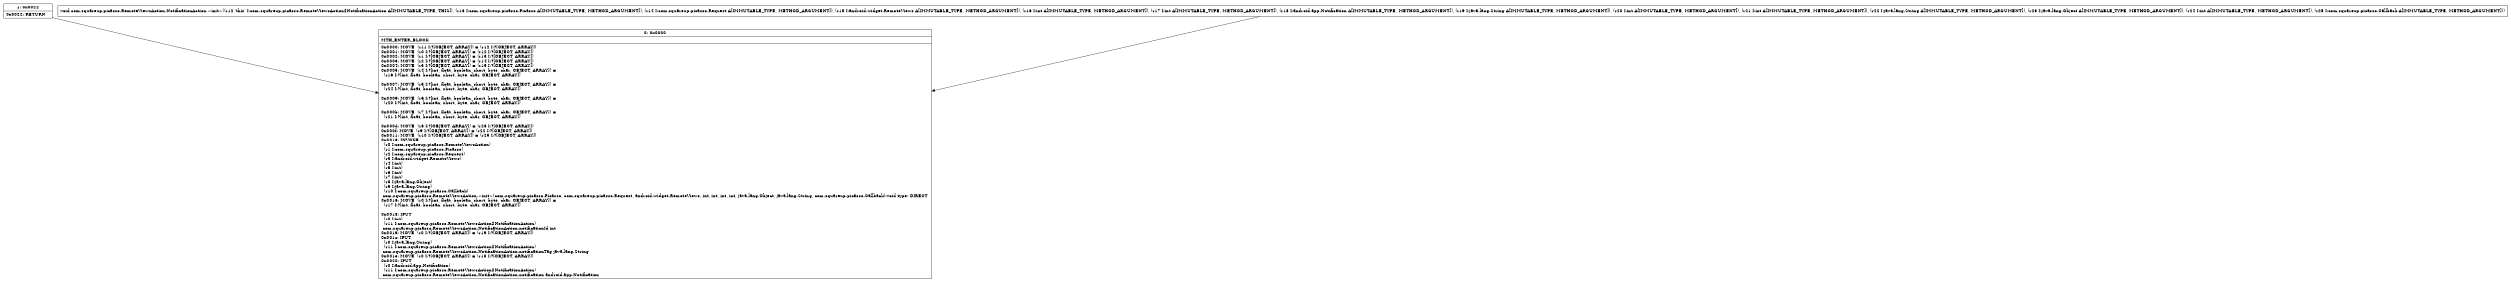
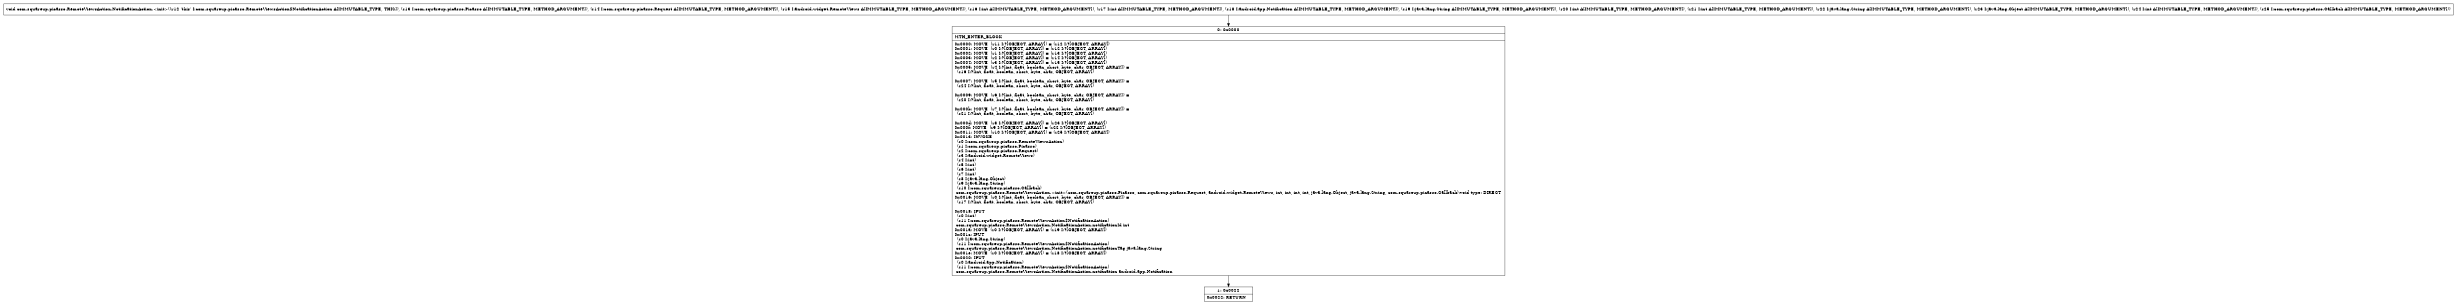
  digraph {
    node [shape=record]
    n1 [label="{0\:\ 0x0000|MTH_ENTER_BLOCK\l|0x0000: MOVE  (r11 I:?[OBJECT, ARRAY]) = (r12 I:?[OBJECT, ARRAY]) \l0x0001: MOVE  (r0 I:?[OBJECT, ARRAY]) = (r12 I:?[OBJECT, ARRAY]) \l0x0002: MOVE  (r1 I:?[OBJECT, ARRAY]) = (r13 I:?[OBJECT, ARRAY]) \l0x0003: MOVE  (r2 I:?[OBJECT, ARRAY]) = (r14 I:?[OBJECT, ARRAY]) \l0x0004: MOVE  (r3 I:?[OBJECT, ARRAY]) = (r15 I:?[OBJECT, ARRAY]) \l0x0005: MOVE  (r4 I:?[int, float, boolean, short, byte, char, OBJECT, ARRAY]) = \l  (r16 I:?[int, float, boolean, short, byte, char, OBJECT, ARRAY])\l \l0x0007: MOVE  (r5 I:?[int, float, boolean, short, byte, char, OBJECT, ARRAY]) = \l  (r24 I:?[int, float, boolean, short, byte, char, OBJECT, ARRAY])\l \l0x0009: MOVE  (r6 I:?[int, float, boolean, short, byte, char, OBJECT, ARRAY]) = \l  (r20 I:?[int, float, boolean, short, byte, char, OBJECT, ARRAY])\l \l0x000b: MOVE  (r7 I:?[int, float, boolean, short, byte, char, OBJECT, ARRAY]) = \l  (r21 I:?[int, float, boolean, short, byte, char, OBJECT, ARRAY])\l \l0x000d: MOVE  (r8 I:?[OBJECT, ARRAY]) = (r23 I:?[OBJECT, ARRAY]) \l0x000f: MOVE  (r9 I:?[OBJECT, ARRAY]) = (r22 I:?[OBJECT, ARRAY]) \l0x0011: MOVE  (r10 I:?[OBJECT, ARRAY]) = (r25 I:?[OBJECT, ARRAY]) \l0x0013: INVOKE  \l  (r0 I:com.squareup.picasso.RemoteViewsAction)\l  (r1 I:com.squareup.picasso.Picasso)\l  (r2 I:com.squareup.picasso.Request)\l  (r3 I:android.widget.RemoteViews)\l  (r4 I:int)\l  (r5 I:int)\l  (r6 I:int)\l  (r7 I:int)\l  (r8 I:java.lang.Object)\l  (r9 I:java.lang.String)\l  (r10 I:com.squareup.picasso.Callback)\l com.squareup.picasso.RemoteViewsAction.\<init\>(com.squareup.picasso.Picasso, com.squareup.picasso.Request, android.widget.RemoteViews, int, int, int, int, java.lang.Object, java.lang.String, com.squareup.picasso.Callback):void type: DIRECT \l0x0016: MOVE  (r0 I:?[int, float, boolean, short, byte, char, OBJECT, ARRAY]) = \l  (r17 I:?[int, float, boolean, short, byte, char, OBJECT, ARRAY])\l \l0x0018: IPUT  \l  (r0 I:int)\l  (r11 I:com.squareup.picasso.RemoteViewsAction$NotificationAction)\l com.squareup.picasso.RemoteViewsAction.NotificationAction.notificationId int \l0x001a: MOVE  (r0 I:?[OBJECT, ARRAY]) = (r19 I:?[OBJECT, ARRAY]) \l0x001c: IPUT  \l  (r0 I:java.lang.String)\l  (r11 I:com.squareup.picasso.RemoteViewsAction$NotificationAction)\l com.squareup.picasso.RemoteViewsAction.NotificationAction.notificationTag java.lang.String \l0x001e: MOVE  (r0 I:?[OBJECT, ARRAY]) = (r18 I:?[OBJECT, ARRAY]) \l0x0020: IPUT  \l  (r0 I:android.app.Notification)\l  (r11 I:com.squareup.picasso.RemoteViewsAction$NotificationAction)\l com.squareup.picasso.RemoteViewsAction.NotificationAction.notification android.app.Notification \l}"]
    n2 [label="{1\:\ 0x0022|0x0022: RETURN   \l}"]
    n3 [label="{void com.squareup.picasso.RemoteViewsAction.NotificationAction.\<init\>((r12 'this' I:com.squareup.picasso.RemoteViewsAction$NotificationAction A[IMMUTABLE_TYPE, THIS]), (r13 I:com.squareup.picasso.Picasso A[IMMUTABLE_TYPE, METHOD_ARGUMENT]), (r14 I:com.squareup.picasso.Request A[IMMUTABLE_TYPE, METHOD_ARGUMENT]), (r15 I:android.widget.RemoteViews A[IMMUTABLE_TYPE, METHOD_ARGUMENT]), (r16 I:int A[IMMUTABLE_TYPE, METHOD_ARGUMENT]), (r17 I:int A[IMMUTABLE_TYPE, METHOD_ARGUMENT]), (r18 I:android.app.Notification A[IMMUTABLE_TYPE, METHOD_ARGUMENT]), (r19 I:java.lang.String A[IMMUTABLE_TYPE, METHOD_ARGUMENT]), (r20 I:int A[IMMUTABLE_TYPE, METHOD_ARGUMENT]), (r21 I:int A[IMMUTABLE_TYPE, METHOD_ARGUMENT]), (r22 I:java.lang.String A[IMMUTABLE_TYPE, METHOD_ARGUMENT]), (r23 I:java.lang.Object A[IMMUTABLE_TYPE, METHOD_ARGUMENT]), (r24 I:int A[IMMUTABLE_TYPE, METHOD_ARGUMENT]), (r25 I:com.squareup.picasso.Callback A[IMMUTABLE_TYPE, METHOD_ARGUMENT])) }"]
-   n2 -> n1
+   n1 -> n2
    n3 -> n1
  }
